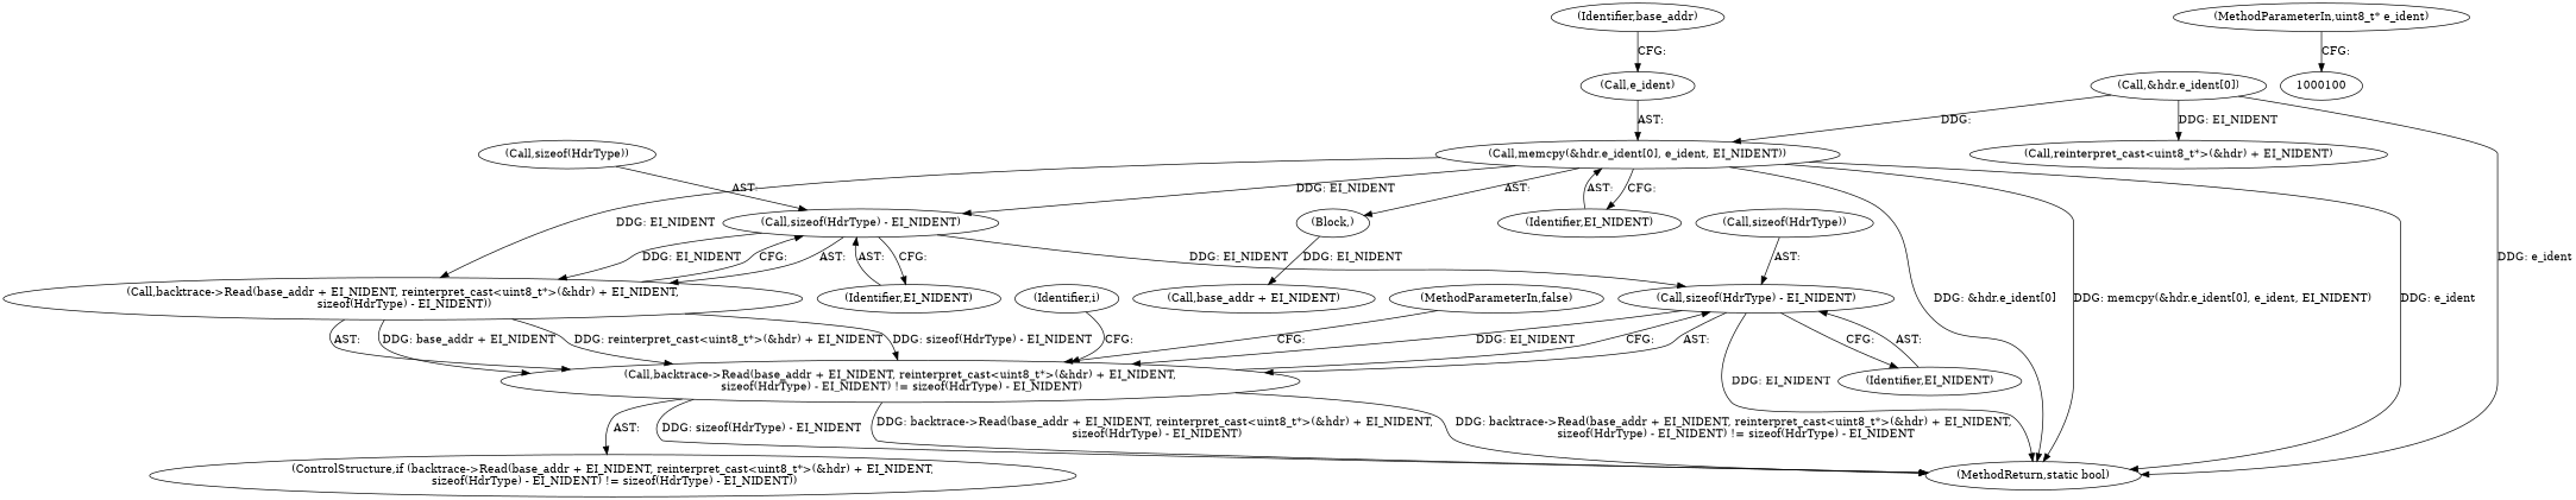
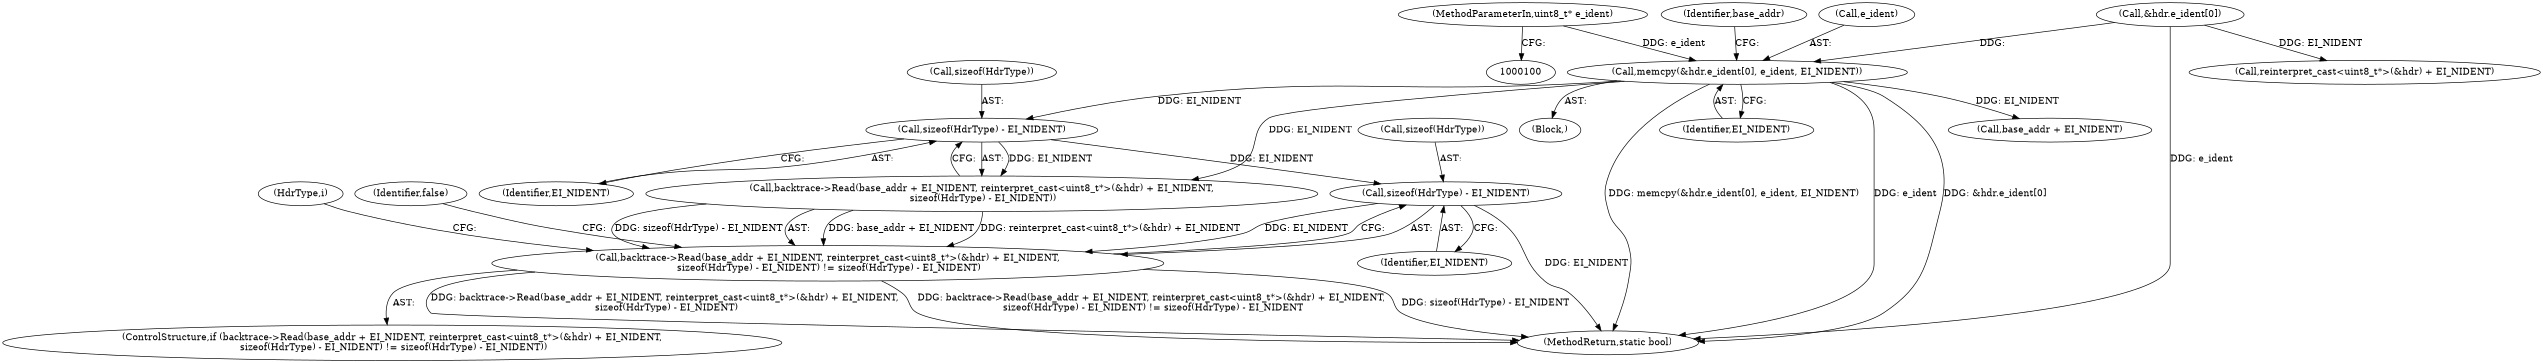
  digraph {
    n1 [label="(Call,sizeof(HdrType) - EI_NIDENT)"]
    n2 [label="(Call,backtrace->Read(base_addr + EI_NIDENT, reinterpret_cast<uint8_t*>(&hdr) + EI_NIDENT,\n sizeof(HdrType) - EI_NIDENT) != sizeof(HdrType) - EI_NIDENT)"]
    n3 [label="(Identifier,EI_NIDENT)"]
    n4 [label="(MethodReturn,static bool)"]
    n5 [label="(ControlStructure,if (backtrace->Read(base_addr + EI_NIDENT, reinterpret_cast<uint8_t*>(&hdr) + EI_NIDENT,\n sizeof(HdrType) - EI_NIDENT) != sizeof(HdrType) - EI_NIDENT))"]
    n6 [label="(Call,sizeof(HdrType) - EI_NIDENT)"]
    n7 [label="(Identifier,EI_NIDENT)"]
    n8 [label="(Call,backtrace->Read(base_addr + EI_NIDENT, reinterpret_cast<uint8_t*>(&hdr) + EI_NIDENT,\n sizeof(HdrType) - EI_NIDENT))"]
    n9 [label="(Call,memcpy(&hdr.e_ident[0], e_ident, EI_NIDENT))"]
    n10 [label="(Call,base_addr + EI_NIDENT)"]
    n11 [label="(Identifier,EI_NIDENT)"]
    n12 [label="(Block,)"]
    n13 [label="(Call,reinterpret_cast<uint8_t*>(&hdr) + EI_NIDENT)"]
    n14 [label="(MethodParameterIn,uint8_t* e_ident)"]
    1000100
-   n16 [label="(Identifier,i)"]
-   n17 [label="(MethodParameterIn,false)"]
+   n16 [label="(HdrType,i)"]
+   n17 [label="(Identifier,false)"]
    n18 [label="(Identifier,base_addr)"]
    n19 [label="(Call,&hdr.e_ident[0])"]
    n20 [label="(Call,e_ident)"]
    n21 [label="(Call,sizeof(HdrType))"]
    n22 [label="(Call,sizeof(HdrType))"]
    n1 -> n2 [label="AST: "]
    n1 -> n2 [label="DDG: EI_NIDENT"]
    n1 -> n3 [label="CFG: "]
    n1 -> n4 [label="DDG: EI_NIDENT"]
    n2 -> n1 [label="CFG: "]
    n2 -> n4 [label="DDG: backtrace->Read(base_addr + EI_NIDENT, reinterpret_cast<uint8_t*>(&hdr) + EI_NIDENT,\n sizeof(HdrType) - EI_NIDENT) != sizeof(HdrType) - EI_NIDENT"]
    n2 -> n4 [label="DDG: sizeof(HdrType) - EI_NIDENT"]
    n2 -> n4 [label="DDG: backtrace->Read(base_addr + EI_NIDENT, reinterpret_cast<uint8_t*>(&hdr) + EI_NIDENT,\n sizeof(HdrType) - EI_NIDENT)"]
    n2 -> n5 [label="AST: "]
    n3 -> n1 [label="AST: "]
    n6 -> n1 [label="DDG: EI_NIDENT"]
    n6 -> n7 [label="CFG: "]
    n6 -> n8 [label="AST: "]
    n6 -> n8 [label="DDG: EI_NIDENT"]
    n7 -> n6 [label="AST: "]
    n8 -> n2 [label="AST: "]
    n8 -> n2 [label="DDG: base_addr + EI_NIDENT"]
    n8 -> n2 [label="DDG: reinterpret_cast<uint8_t*>(&hdr) + EI_NIDENT"]
    n8 -> n2 [label="DDG: sizeof(HdrType) - EI_NIDENT"]
    n8 -> n6 [label="CFG: "]
    n9 -> n4 [label="DDG: &hdr.e_ident[0]"]
    n9 -> n4 [label="DDG: memcpy(&hdr.e_ident[0], e_ident, EI_NIDENT)"]
    n9 -> n4 [label="DDG: e_ident"]
    n9 -> n6 [label="DDG: EI_NIDENT"]
    n9 -> n8 [label="DDG: EI_NIDENT"]
-   n12 -> n10 [label="DDG: EI_NIDENT"]
+   n9 -> n10 [label="DDG: EI_NIDENT"]
    n9 -> n11 [label="CFG: "]
    n9 -> n12 [label="AST: "]
    n11 -> n9 [label="AST: "]
+   n14 -> n9 [label="DDG: e_ident"]
    n14 -> 1000100 [label="CFG: "]
    n16 -> n2 [label="CFG: "]
    n17 -> n2 [label="CFG: "]
-   n18 -> n20 [label="CFG: "]
+   n18 -> n9 [label="CFG: "]
    n19 -> n4 [label="DDG: e_ident"]
    n19 -> n9 [label="DDG: "]
    n19 -> n13 [label="DDG: EI_NIDENT"]
    n20 -> n9 [label="AST: "]
    n21 -> n1 [label="AST: "]
    n22 -> n6 [label="AST: "]
  }
